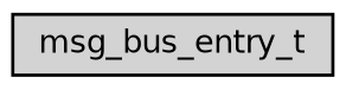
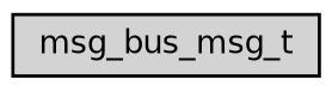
  digraph {
    rankdir=LR
-   n1 [color=black fillcolor=lightgrey fontname=Helvetica fontsize=10 height=0.2 label=msg_bus_entry_t shape=record style=filled width=0.4]
+   n1 [color=black fillcolor=lightgrey fontname=Helvetica fontsize=10 height=0.2 label=msg_bus_msg_t shape=record style=filled width=0.4]
  }
